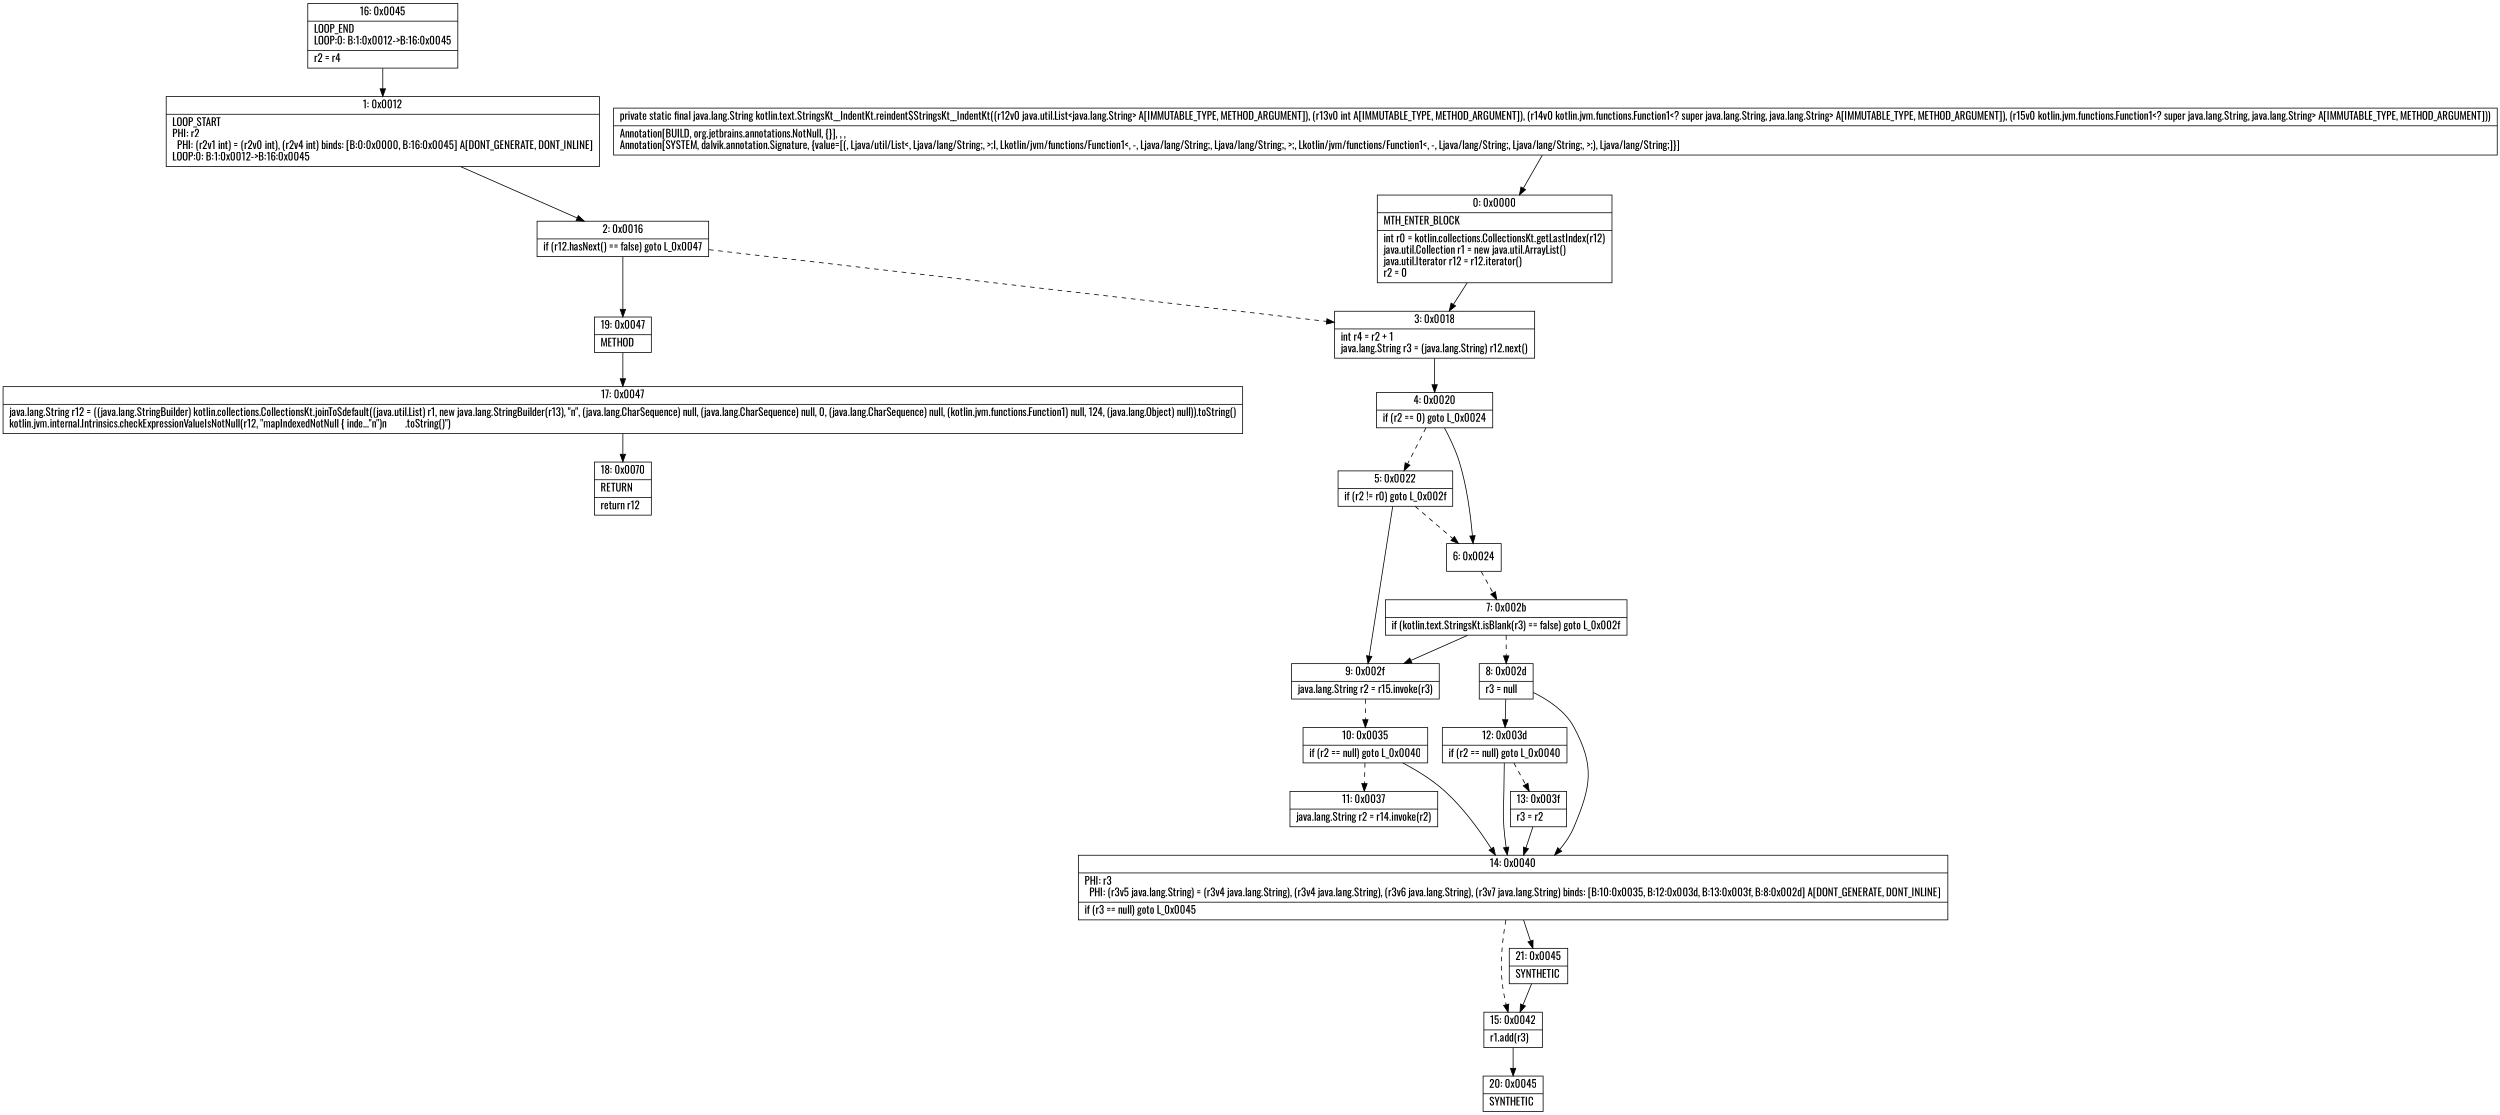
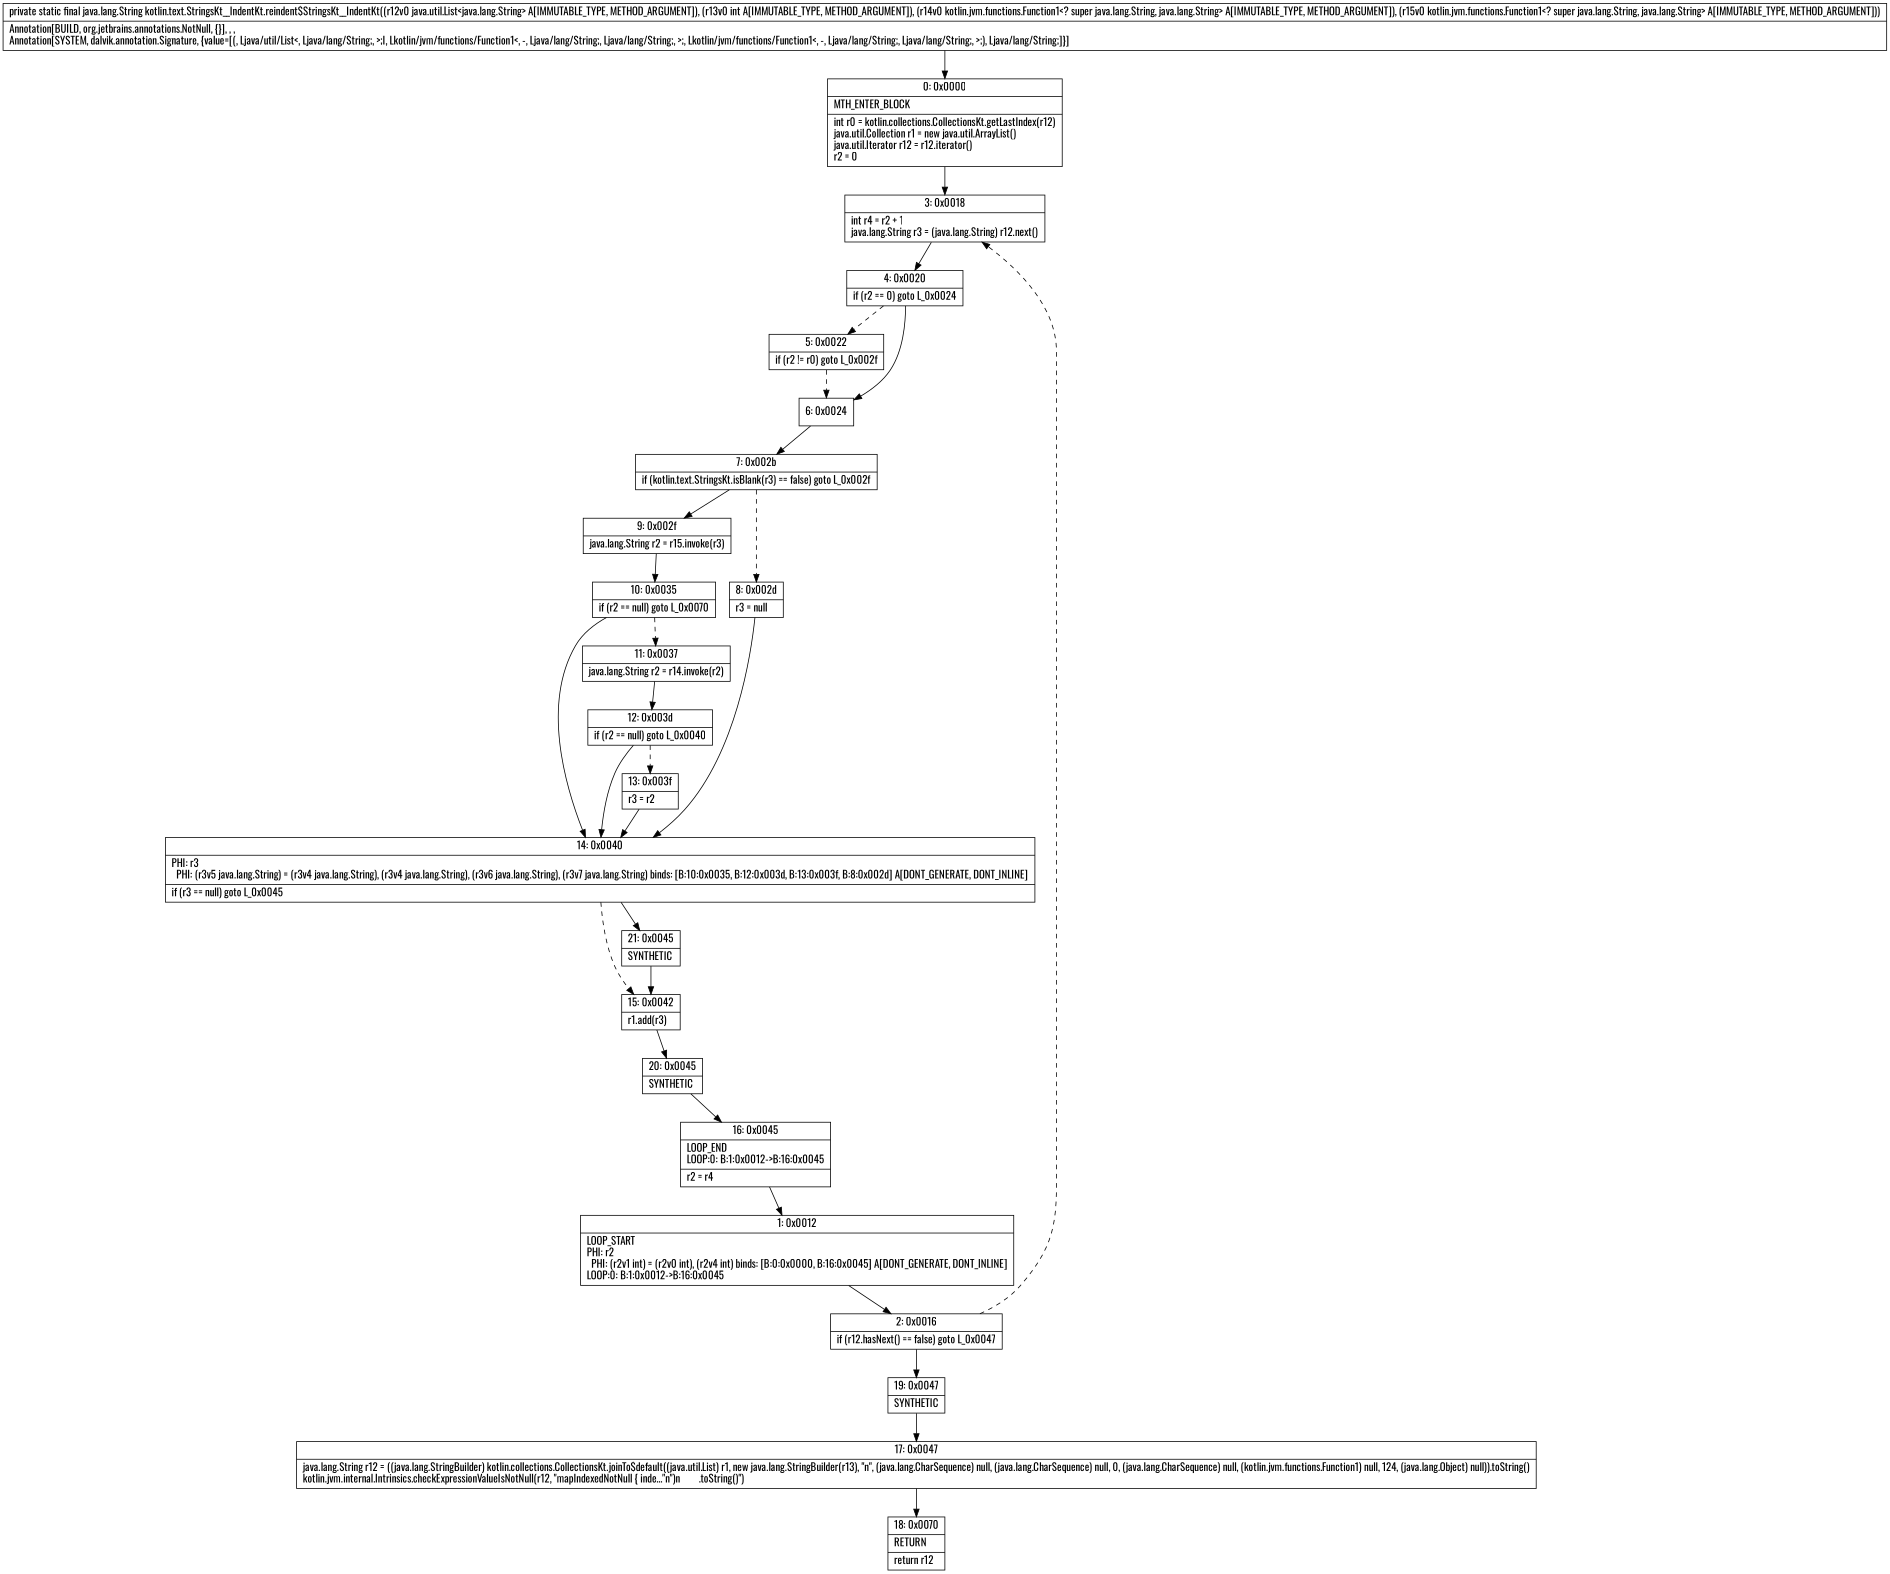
  digraph {
    fontname=Oswald
    node [fontname=Oswald shape=record]
    edge [fontname=Oswald]
    n1 [label="{0\:\ 0x0000|MTH_ENTER_BLOCK\l|int r0 = kotlin.collections.CollectionsKt.getLastIndex(r12)\ljava.util.Collection r1 = new java.util.ArrayList()\ljava.util.Iterator r12 = r12.iterator()\lr2 = 0\l}"]
    n2 [label="{3\:\ 0x0018|int r4 = r2 + 1\ljava.lang.String r3 = (java.lang.String) r12.next()\l}"]
    n3 [label="{1\:\ 0x0012|LOOP_START\lPHI: r2 \l  PHI: (r2v1 int) = (r2v0 int), (r2v4 int) binds: [B:0:0x0000, B:16:0x0045] A[DONT_GENERATE, DONT_INLINE]\lLOOP:0: B:1:0x0012\-\>B:16:0x0045\l}"]
    n4 [label="{2\:\ 0x0016|if (r12.hasNext() == false) goto L_0x0047\l}"]
-   n5 [label="{19\:\ 0x0047|METHOD\l}"]
+   n5 [label="{19\:\ 0x0047|SYNTHETIC\l}"]
    n6 [label="{4\:\ 0x0020|if (r2 == 0) goto L_0x0024\l}"]
    n7 [label="{17\:\ 0x0047|java.lang.String r12 = ((java.lang.StringBuilder) kotlin.collections.CollectionsKt.joinTo$default((java.util.List) r1, new java.lang.StringBuilder(r13), \"n\", (java.lang.CharSequence) null, (java.lang.CharSequence) null, 0, (java.lang.CharSequence) null, (kotlin.jvm.functions.Function1) null, 124, (java.lang.Object) null)).toString()\lkotlin.jvm.internal.Intrinsics.checkExpressionValueIsNotNull(r12, \"mapIndexedNotNull \{ inde…\"n\")n        .toString()\")\l}"]
    n8 [label="{5\:\ 0x0022|if (r2 != r0) goto L_0x002f\l}"]
    n9 [label="{6\:\ 0x0024}"]
    n10 [label="{9\:\ 0x002f|java.lang.String r2 = r15.invoke(r3)\l}"]
    n11 [label="{7\:\ 0x002b|if (kotlin.text.StringsKt.isBlank(r3) == false) goto L_0x002f\l}"]
-   n12 [label="{10\:\ 0x0035|if (r2 == null) goto L_0x0040\l}"]
+   n12 [label="{10\:\ 0x0035|if (r2 == null) goto L_0x0070\l}"]
    n13 [label="{8\:\ 0x002d|r3 = null\l}"]
    n14 [label="{14\:\ 0x0040|PHI: r3 \l  PHI: (r3v5 java.lang.String) = (r3v4 java.lang.String), (r3v4 java.lang.String), (r3v6 java.lang.String), (r3v7 java.lang.String) binds: [B:10:0x0035, B:12:0x003d, B:13:0x003f, B:8:0x002d] A[DONT_GENERATE, DONT_INLINE]\l|if (r3 == null) goto L_0x0045\l}"]
    n15 [label="{15\:\ 0x0042|r1.add(r3)\l}"]
    n16 [label="{21\:\ 0x0045|SYNTHETIC\l}"]
    n17 [label="{11\:\ 0x0037|java.lang.String r2 = r14.invoke(r2)\l}"]
    n18 [label="{12\:\ 0x003d|if (r2 == null) goto L_0x0040\l}"]
    n19 [label="{13\:\ 0x003f|r3 = r2\l}"]
    n20 [label="{20\:\ 0x0045|SYNTHETIC\l}"]
    n21 [label="{16\:\ 0x0045|LOOP_END\lLOOP:0: B:1:0x0012\-\>B:16:0x0045\l|r2 = r4\l}"]
    n22 [label="{18\:\ 0x0070|RETURN\l|return r12\l}"]
    n23 [label="{private static final java.lang.String kotlin.text.StringsKt__IndentKt.reindent$StringsKt__IndentKt((r12v0 java.util.List\<java.lang.String\> A[IMMUTABLE_TYPE, METHOD_ARGUMENT]), (r13v0 int A[IMMUTABLE_TYPE, METHOD_ARGUMENT]), (r14v0 kotlin.jvm.functions.Function1\<? super java.lang.String, java.lang.String\> A[IMMUTABLE_TYPE, METHOD_ARGUMENT]), (r15v0 kotlin.jvm.functions.Function1\<? super java.lang.String, java.lang.String\> A[IMMUTABLE_TYPE, METHOD_ARGUMENT]))  | Annotation[BUILD, org.jetbrains.annotations.NotNull, \{\}], , , \lAnnotation[SYSTEM, dalvik.annotation.Signature, \{value=[(, Ljava\/util\/List\<, Ljava\/lang\/String;, \>;I, Lkotlin\/jvm\/functions\/Function1\<, \-, Ljava\/lang\/String;, Ljava\/lang\/String;, \>;, Lkotlin\/jvm\/functions\/Function1\<, \-, Ljava\/lang\/String;, Ljava\/lang\/String;, \>;), Ljava\/lang\/String;]\}]\l}"]
    n1 -> n2
    n2 -> n6
    n3 -> n4
    n4 -> n2 [style=dashed]
    n4 -> n5
    n5 -> n7
    n6 -> n8 [style=dashed]
    n6 -> n9
    n7 -> n22
    n8 -> n9 [style=dashed]
-   n8 -> n10
-   n9 -> n11 [style=dashed]
-   n10 -> n12 [style=dashed]
+   n9 -> n11
+   n10 -> n12
    n11 -> n10
    n11 -> n13 [style=dashed]
    n12 -> n14
    n12 -> n17 [style=dashed]
    n13 -> n14
    n14 -> n15 [style=dashed]
    n14 -> n16
    n15 -> n20
    n16 -> n15
-   n13 -> n18
+   n17 -> n18
    n18 -> n14
    n18 -> n19 [style=dashed]
    n19 -> n14
+   n20 -> n21
    n21 -> n3
    n23 -> n1
  }
